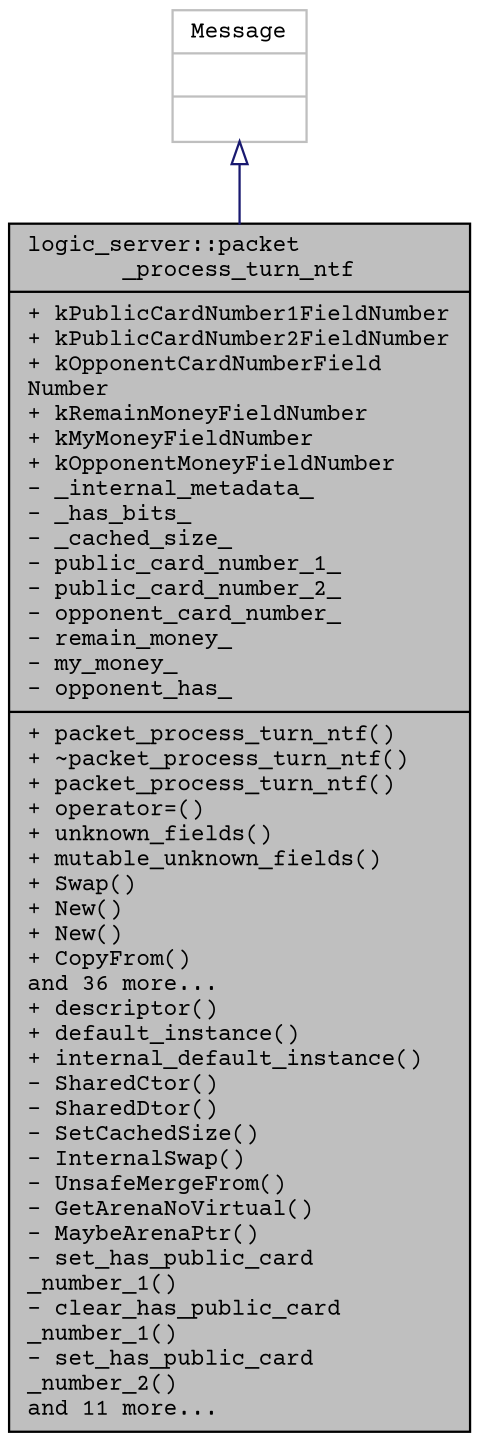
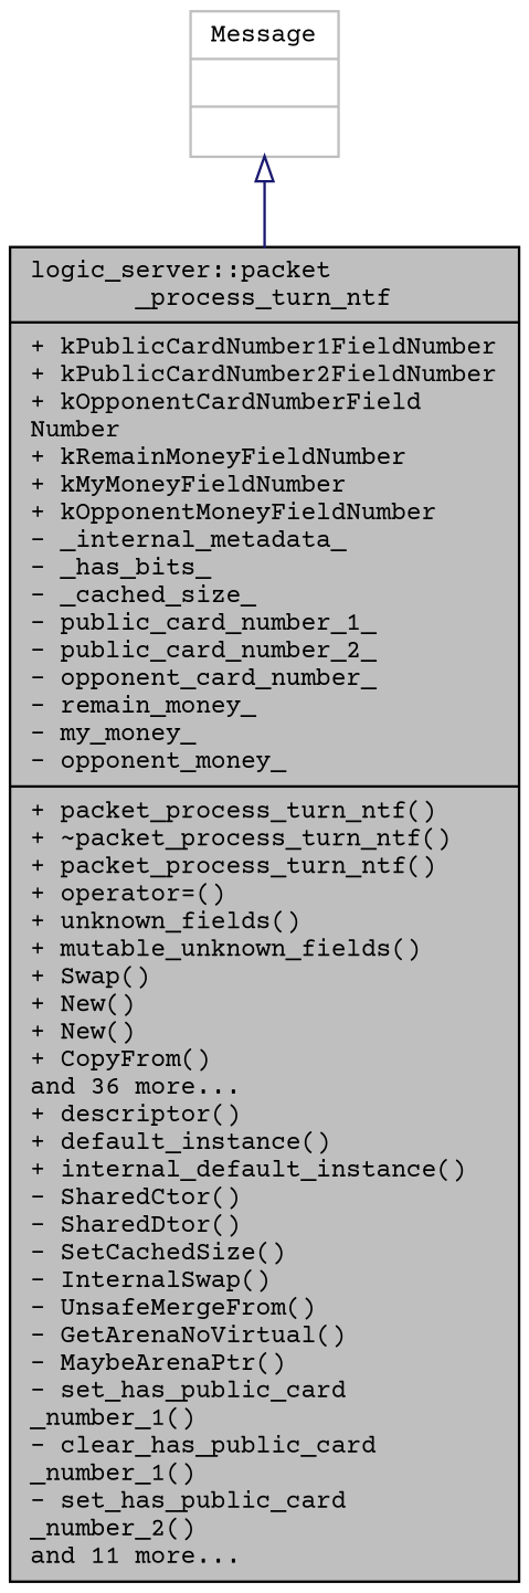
  digraph {
    fontname="Courier Prime"
    node [fontname="Courier Prime" fontsize=10 shape=record style=filled]
-   n1 [color=black fillcolor=grey75 fontcolor=black height=0.2 label="{logic_server::packet\l_process_turn_ntf\n|+ kPublicCardNumber1FieldNumber\l+ kPublicCardNumber2FieldNumber\l+ kOpponentCardNumberField\lNumber\l+ kRemainMoneyFieldNumber\l+ kMyMoneyFieldNumber\l+ kOpponentMoneyFieldNumber\l- _internal_metadata_\l- _has_bits_\l- _cached_size_\l- public_card_number_1_\l- public_card_number_2_\l- opponent_card_number_\l- remain_money_\l- my_money_\l- opponent_has_\l|+ packet_process_turn_ntf()\l+ ~packet_process_turn_ntf()\l+ packet_process_turn_ntf()\l+ operator=()\l+ unknown_fields()\l+ mutable_unknown_fields()\l+ Swap()\l+ New()\l+ New()\l+ CopyFrom()\land 36 more...\l+ descriptor()\l+ default_instance()\l+ internal_default_instance()\l- SharedCtor()\l- SharedDtor()\l- SetCachedSize()\l- InternalSwap()\l- UnsafeMergeFrom()\l- GetArenaNoVirtual()\l- MaybeArenaPtr()\l- set_has_public_card\l_number_1()\l- clear_has_public_card\l_number_1()\l- set_has_public_card\l_number_2()\land 11 more...\l}" width=0.4]
+   n1 [color=black fillcolor=grey75 fontcolor=black height=0.2 label="{logic_server::packet\l_process_turn_ntf\n|+ kPublicCardNumber1FieldNumber\l+ kPublicCardNumber2FieldNumber\l+ kOpponentCardNumberField\lNumber\l+ kRemainMoneyFieldNumber\l+ kMyMoneyFieldNumber\l+ kOpponentMoneyFieldNumber\l- _internal_metadata_\l- _has_bits_\l- _cached_size_\l- public_card_number_1_\l- public_card_number_2_\l- opponent_card_number_\l- remain_money_\l- my_money_\l- opponent_money_\l|+ packet_process_turn_ntf()\l+ ~packet_process_turn_ntf()\l+ packet_process_turn_ntf()\l+ operator=()\l+ unknown_fields()\l+ mutable_unknown_fields()\l+ Swap()\l+ New()\l+ New()\l+ CopyFrom()\land 36 more...\l+ descriptor()\l+ default_instance()\l+ internal_default_instance()\l- SharedCtor()\l- SharedDtor()\l- SetCachedSize()\l- InternalSwap()\l- UnsafeMergeFrom()\l- GetArenaNoVirtual()\l- MaybeArenaPtr()\l- set_has_public_card\l_number_1()\l- clear_has_public_card\l_number_1()\l- set_has_public_card\l_number_2()\land 11 more...\l}" width=0.4]
    n2 [color=grey75 fillcolor=white height=0.2 label="{Message\n||}" width=0.4]
    n2 -> n1 [arrowtail=onormal color=midnightblue dir=back fontname="Courier Prime" fontsize=10 labelfontname=Helvetica labelfontsize=10 style=solid]
  }
